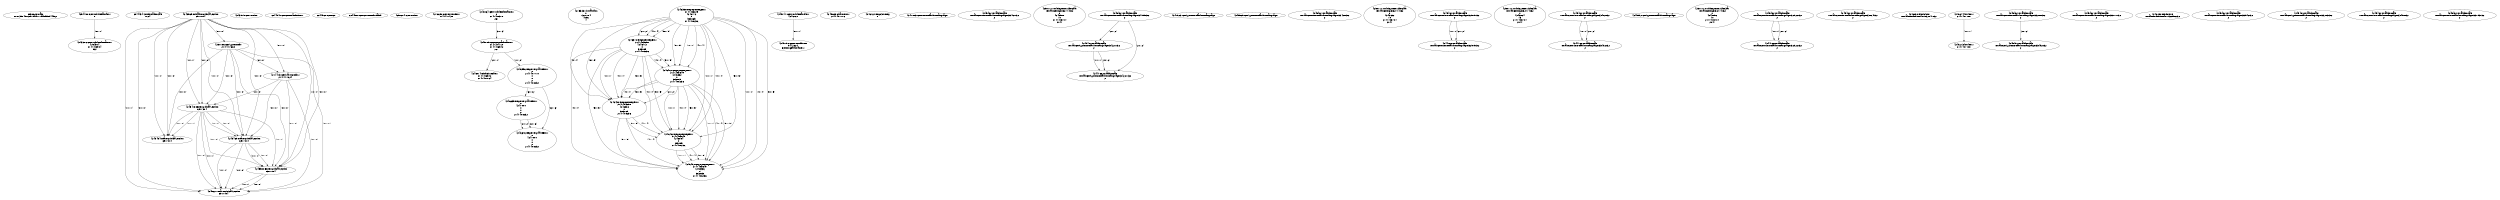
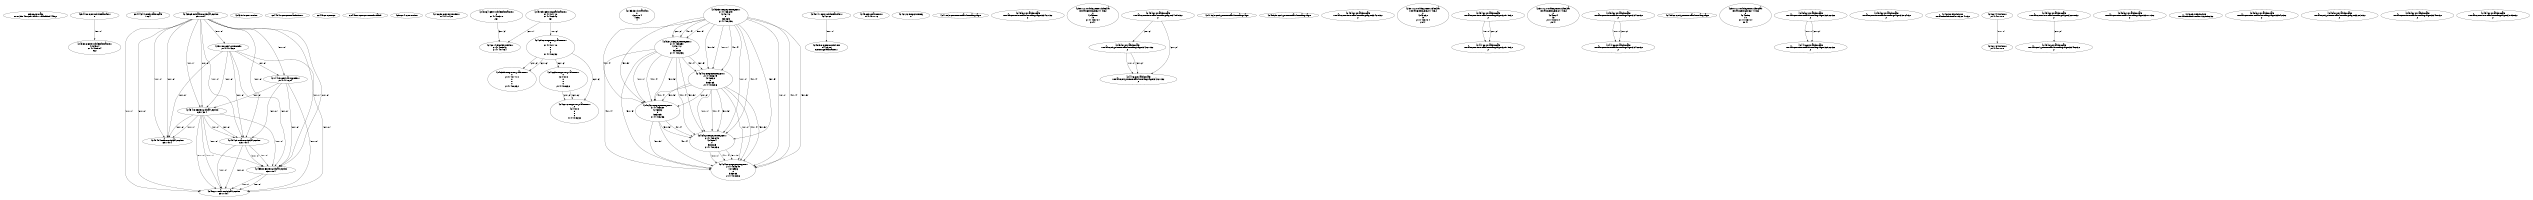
  digraph {
    n1 [label="6850628.main\n00013b0490c8d79ad771da5d99544dc2"]
    n2 [label="4254480.GetModuleHandleW\n0"]
    n3 [label="4243306.GetModuleFileNameW\n4194304\n2147408904\n522"]
    n4 [label="6844434.SetThreadLocale\n1024"]
    n5 [label="4243965.InitializeCriticalSection\n6917004"]
    n6 [label="4250188.GetSystemInfo\n2147417660"]
    n7 [label="4214413.GetStartupInfoW\n2147417624"]
    n8 [label="4245418.EnterCriticalSection\n6917304"]
    n9 [label="4245469.LeaveCriticalSection\n6917004"]
    n10 [label="4245580.EnterCriticalSection\n6917004"]
    n11 [label="4245621.LeaveCriticalSection\n6917004"]
    n12 [label="4245454.LeaveCriticalSection\n6917004"]
    n13 [label="4243979.GetVersion\n"]
    n14 [label="6844540.GetCommandLineW\n"]
    n15 [label="6844560.GetACP\n"]
    n16 [label="6844580.GetCurrentThreadId\n"]
    n17 [label="4250204.GetVersion\n"]
    n18 [label="4276690.GetVersionExW\n2147417420"]
    n19 [label="4248064.GetModuleFileNameW\n0\n2147408370\n261"]
    n20 [label="4245785.GetLongPathNameW\n2147407710\n2147406542\n261"]
    n21 [label="4246014.FindFirstFileW\n2147406542\n2147407064"]
    n22 [label="4246556.RegQueryValueExW\n0\n2147407710\n0\n0\n0\n2147408232"]
    n23 [label="4215383.VirtualAlloc\n0\n1310704\n4096\n4"]
    n24 [label="4246338.RegOpenKeyExW\n2147483649\n4246772\n0\n983065\n2147408236"]
    n25 [label="4246372.RegOpenKeyExW\n2147483650\n4246772\n0\n983065\n2147408236"]
    n26 [label="4246402.RegOpenKeyExW\n2147483649\n4246832\n0\n983065\n2147408236"]
    n27 [label="4246432.RegOpenKeyExW\n2147483650\n4246832\n0\n983065\n2147408236"]
    n28 [label="4246462.RegOpenKeyExW\n2147483649\n4246884\n0\n983065\n2147408236"]
    n29 [label="4246492.RegOpenKeyExW\n2147483649\n4246936\n0\n983065\n2147408236"]
    n30 [label="4245741.GetModuleHandleW\n4246160"]
    n31 [label="4245758.GetProcAddress\n9441320\nGetLongPathNameW"]
+   n32 [label="4246599.RegQueryValueExW\n0\n2147407710\n0\n0\n0\n2147408232"]
    n33 [label="4246635.RegQueryValueExW\n0\n4247000\n0\n0\n0\n2147408232"]
    n34 [label="4246676.RegQueryValueExW\n0\n4247000\n0\n0\n0\n2147408232"]
    n35 [label="4245683.CharNextW\n2147407716"]
    n36 [label="4246722.RegCloseKey\n0"]
    n37 [label="4247883.GetUserDefaultUILanguage\n"]
    n38 [label="4245487.IsValidLocale\nretval_GetUserDefaultUILanguage_33461_32\n2"]
    n39 [label="4250171.MultiByteToWideChar\nretval_GetACP_32774_32\n0\n4243508\n10\n2147403704\n2047"]
    n40 [label="4245487.IsValidLocale\nretval_GetUserDefaultUILanguage_34055_32\n2"]
    n41 [label="4245487.IsValidLocale\nretval_GetSystemDefaultUILanguage_34221_32\n2"]
    n42 [label="4244766.IsValidLocale\nretval_GetSystemDefaultUILanguage_34221_32\n2"]
    n43 [label="4247923.GetSystemDefaultUILanguage\n"]
    n44 [label="4245525.GetSystemDefaultUILanguage\n"]
    n45 [label="4245487.IsValidLocale\nretval_GetUserDefaultUILanguage_33428_32\n2"]
    n46 [label="4250171.MultiByteToWideChar\nretval_GetACP_32774_32\n0\n4243632\n10\n2147403704\n2047"]
    n47 [label="4245487.IsValidLocale\nretval_GetUserDefaultUILanguage_32979_32\n2"]
    n48 [label="4244766.IsValidLocale\nretval_GetUserDefaultUILanguage_32979_32\n2"]
    n49 [label="4250171.MultiByteToWideChar\nretval_GetACP_32774_32\n0\n4243824\n13\n2147403704\n2047"]
    n50 [label="4245487.IsValidLocale\nretval_GetUserDefaultUILanguage_33482_32\n2"]
    n51 [label="4244766.IsValidLocale\nretval_GetUserDefaultUILanguage_33482_32\n2"]
    n52 [label="4245552.GetSystemDefaultUILanguage\n"]
    n53 [label="4250171.MultiByteToWideChar\nretval_GetACP_32774_32\n0\n4243896\n10\n2147403704\n2047"]
    n54 [label="4245487.IsValidLocale\nretval_GetUserDefaultUILanguage_32922_32\n2"]
    n55 [label="4244766.IsValidLocale\nretval_GetUserDefaultUILanguage_32922_32\n2"]
    n56 [label="4245487.IsValidLocale\nretval_GetUserDefaultUILanguage_33064_32\n2"]
    n57 [label="4246032.FindClose\nretval_FindFirstFileW_32847_32"]
    n58 [label="4246044.lstrlenW\n2147407108"]
    n59 [label="4246113.lstrlenW\n2147407108"]
    n60 [label="4245487.IsValidLocale\nretval_GetUserDefaultUILanguage_33208_32\n2"]
    n61 [label="4245487.IsValidLocale\nretval_GetSystemDefaultUILanguage_33492_32\n2"]
    n62 [label="4245487.IsValidLocale\nretval_GetUserDefaultUILanguage_33011_32\n2"]
    n63 [label="4246032.FindClose\nretval_FindFirstFileW_32956_32"]
    n64 [label="4245487.IsValidLocale\nretval_GetUserDefaultUILanguage_33542_32\n2"]
    n65 [label="4245487.IsValidLocale\nretval_GetSystemDefaultUILanguage_33283_32\n2"]
    n66 [label="4245487.IsValidLocale\nretval_GetUserDefaultUILanguage_33498_32\n2"]
    n67 [label="4245487.IsValidLocale\nretval_GetUserDefaultUILanguage_33753_32\n2"]
    n2 -> n3 [label="(0-->1)"]
    n5 -> n6 [label="(0-->0)"]
    n5 -> n7 [label="(0-->0)"]
    n5 -> n8 [label="(1-->1)"]
    n5 -> n8 [label="(0-->0)"]
    n5 -> n9 [label="(1-->1)"]
    n5 -> n9 [label="(0-->0)"]
    n5 -> n10 [label="(1-->1)"]
    n5 -> n10 [label="(0-->0)"]
    n5 -> n11 [label="(1-->1)"]
    n5 -> n11 [label="(0-->0)"]
    n5 -> n12 [label="(1-->1)"]
    n5 -> n12 [label="(0-->0)"]
    n6 -> n7 [label="(0-->0)"]
    n6 -> n8 [label="(0-->0)"]
    n6 -> n9 [label="(0-->0)"]
    n6 -> n10 [label="(0-->0)"]
    n6 -> n11 [label="(0-->0)"]
    n6 -> n12 [label="(0-->0)"]
    n7 -> n8 [label="(0-->0)"]
    n7 -> n9 [label="(0-->0)"]
    n7 -> n10 [label="(0-->0)"]
    n7 -> n11 [label="(0-->0)"]
    n8 -> n9 [label="(1-->1)"]
    n8 -> n9 [label="(0-->0)"]
    n8 -> n10 [label="(1-->1)"]
    n8 -> n10 [label="(0-->0)"]
    n8 -> n11 [label="(1-->1)"]
    n8 -> n11 [label="(0-->0)"]
    n8 -> n12 [label="(1-->1)"]
    n8 -> n12 [label="(0-->0)"]
    n9 -> n10 [label="(1-->1)"]
    n9 -> n10 [label="(0-->0)"]
    n9 -> n11 [label="(1-->1)"]
    n9 -> n11 [label="(0-->0)"]
    n10 -> n11 [label="(1-->1)"]
    n10 -> n11 [label="(0-->0)"]
-   n19 -> n20 [label="(3-->3)"]
+   n19 -> n21 [label="(3-->3)"]
    n20 -> n21 [label="(2-->1)"]
    n20 -> n22 [label="(1-->2)"]
+   n22 -> n32 [label="(2-->2)"]
+   n22 -> n32 [label="(6-->6)"]
    n22 -> n33 [label="(6-->6)"]
    n22 -> n34 [label="(6-->6)"]
    n24 -> n25 [label="(2-->2)"]
    n24 -> n25 [label="(4-->4)"]
    n24 -> n25 [label="(5-->5)"]
    n24 -> n26 [label="(1-->1)"]
    n24 -> n26 [label="(4-->4)"]
    n24 -> n26 [label="(5-->5)"]
    n24 -> n27 [label="(4-->4)"]
    n24 -> n27 [label="(5-->5)"]
    n24 -> n28 [label="(1-->1)"]
    n24 -> n28 [label="(4-->4)"]
    n24 -> n28 [label="(5-->5)"]
    n24 -> n29 [label="(1-->1)"]
    n24 -> n29 [label="(4-->4)"]
    n24 -> n29 [label="(5-->5)"]
    n25 -> n26 [label="(4-->4)"]
    n25 -> n26 [label="(5-->5)"]
    n25 -> n27 [label="(1-->1)"]
    n25 -> n27 [label="(4-->4)"]
    n25 -> n27 [label="(5-->5)"]
    n25 -> n28 [label="(4-->4)"]
    n25 -> n28 [label="(5-->5)"]
    n25 -> n29 [label="(4-->4)"]
    n25 -> n29 [label="(5-->5)"]
    n26 -> n27 [label="(2-->2)"]
    n26 -> n27 [label="(4-->4)"]
    n26 -> n27 [label="(5-->5)"]
    n26 -> n28 [label="(1-->1)"]
    n26 -> n28 [label="(4-->4)"]
    n26 -> n28 [label="(5-->5)"]
    n26 -> n29 [label="(1-->1)"]
    n26 -> n29 [label="(4-->4)"]
    n26 -> n29 [label="(5-->5)"]
    n27 -> n28 [label="(4-->4)"]
    n27 -> n28 [label="(5-->5)"]
    n27 -> n29 [label="(4-->4)"]
    n27 -> n29 [label="(5-->5)"]
    n28 -> n29 [label="(1-->1)"]
    n28 -> n29 [label="(4-->4)"]
    n28 -> n29 [label="(5-->5)"]
    n30 -> n31 [label="(0-->1)"]
    n33 -> n34 [label="(2-->2)"]
    n33 -> n34 [label="(6-->6)"]
    n40 -> n41 [label="(2-->2)"]
    n40 -> n42 [label="(2-->2)"]
    n41 -> n42 [label="(1-->1)"]
    n41 -> n42 [label="(2-->2)"]
    n47 -> n48 [label="(1-->1)"]
    n47 -> n48 [label="(2-->2)"]
    n50 -> n51 [label="(1-->1)"]
    n50 -> n51 [label="(2-->2)"]
    n54 -> n55 [label="(1-->1)"]
    n54 -> n55 [label="(2-->2)"]
    n58 -> n59 [label="(1-->1)"]
    n60 -> n61 [label="(2-->2)"]
  }
